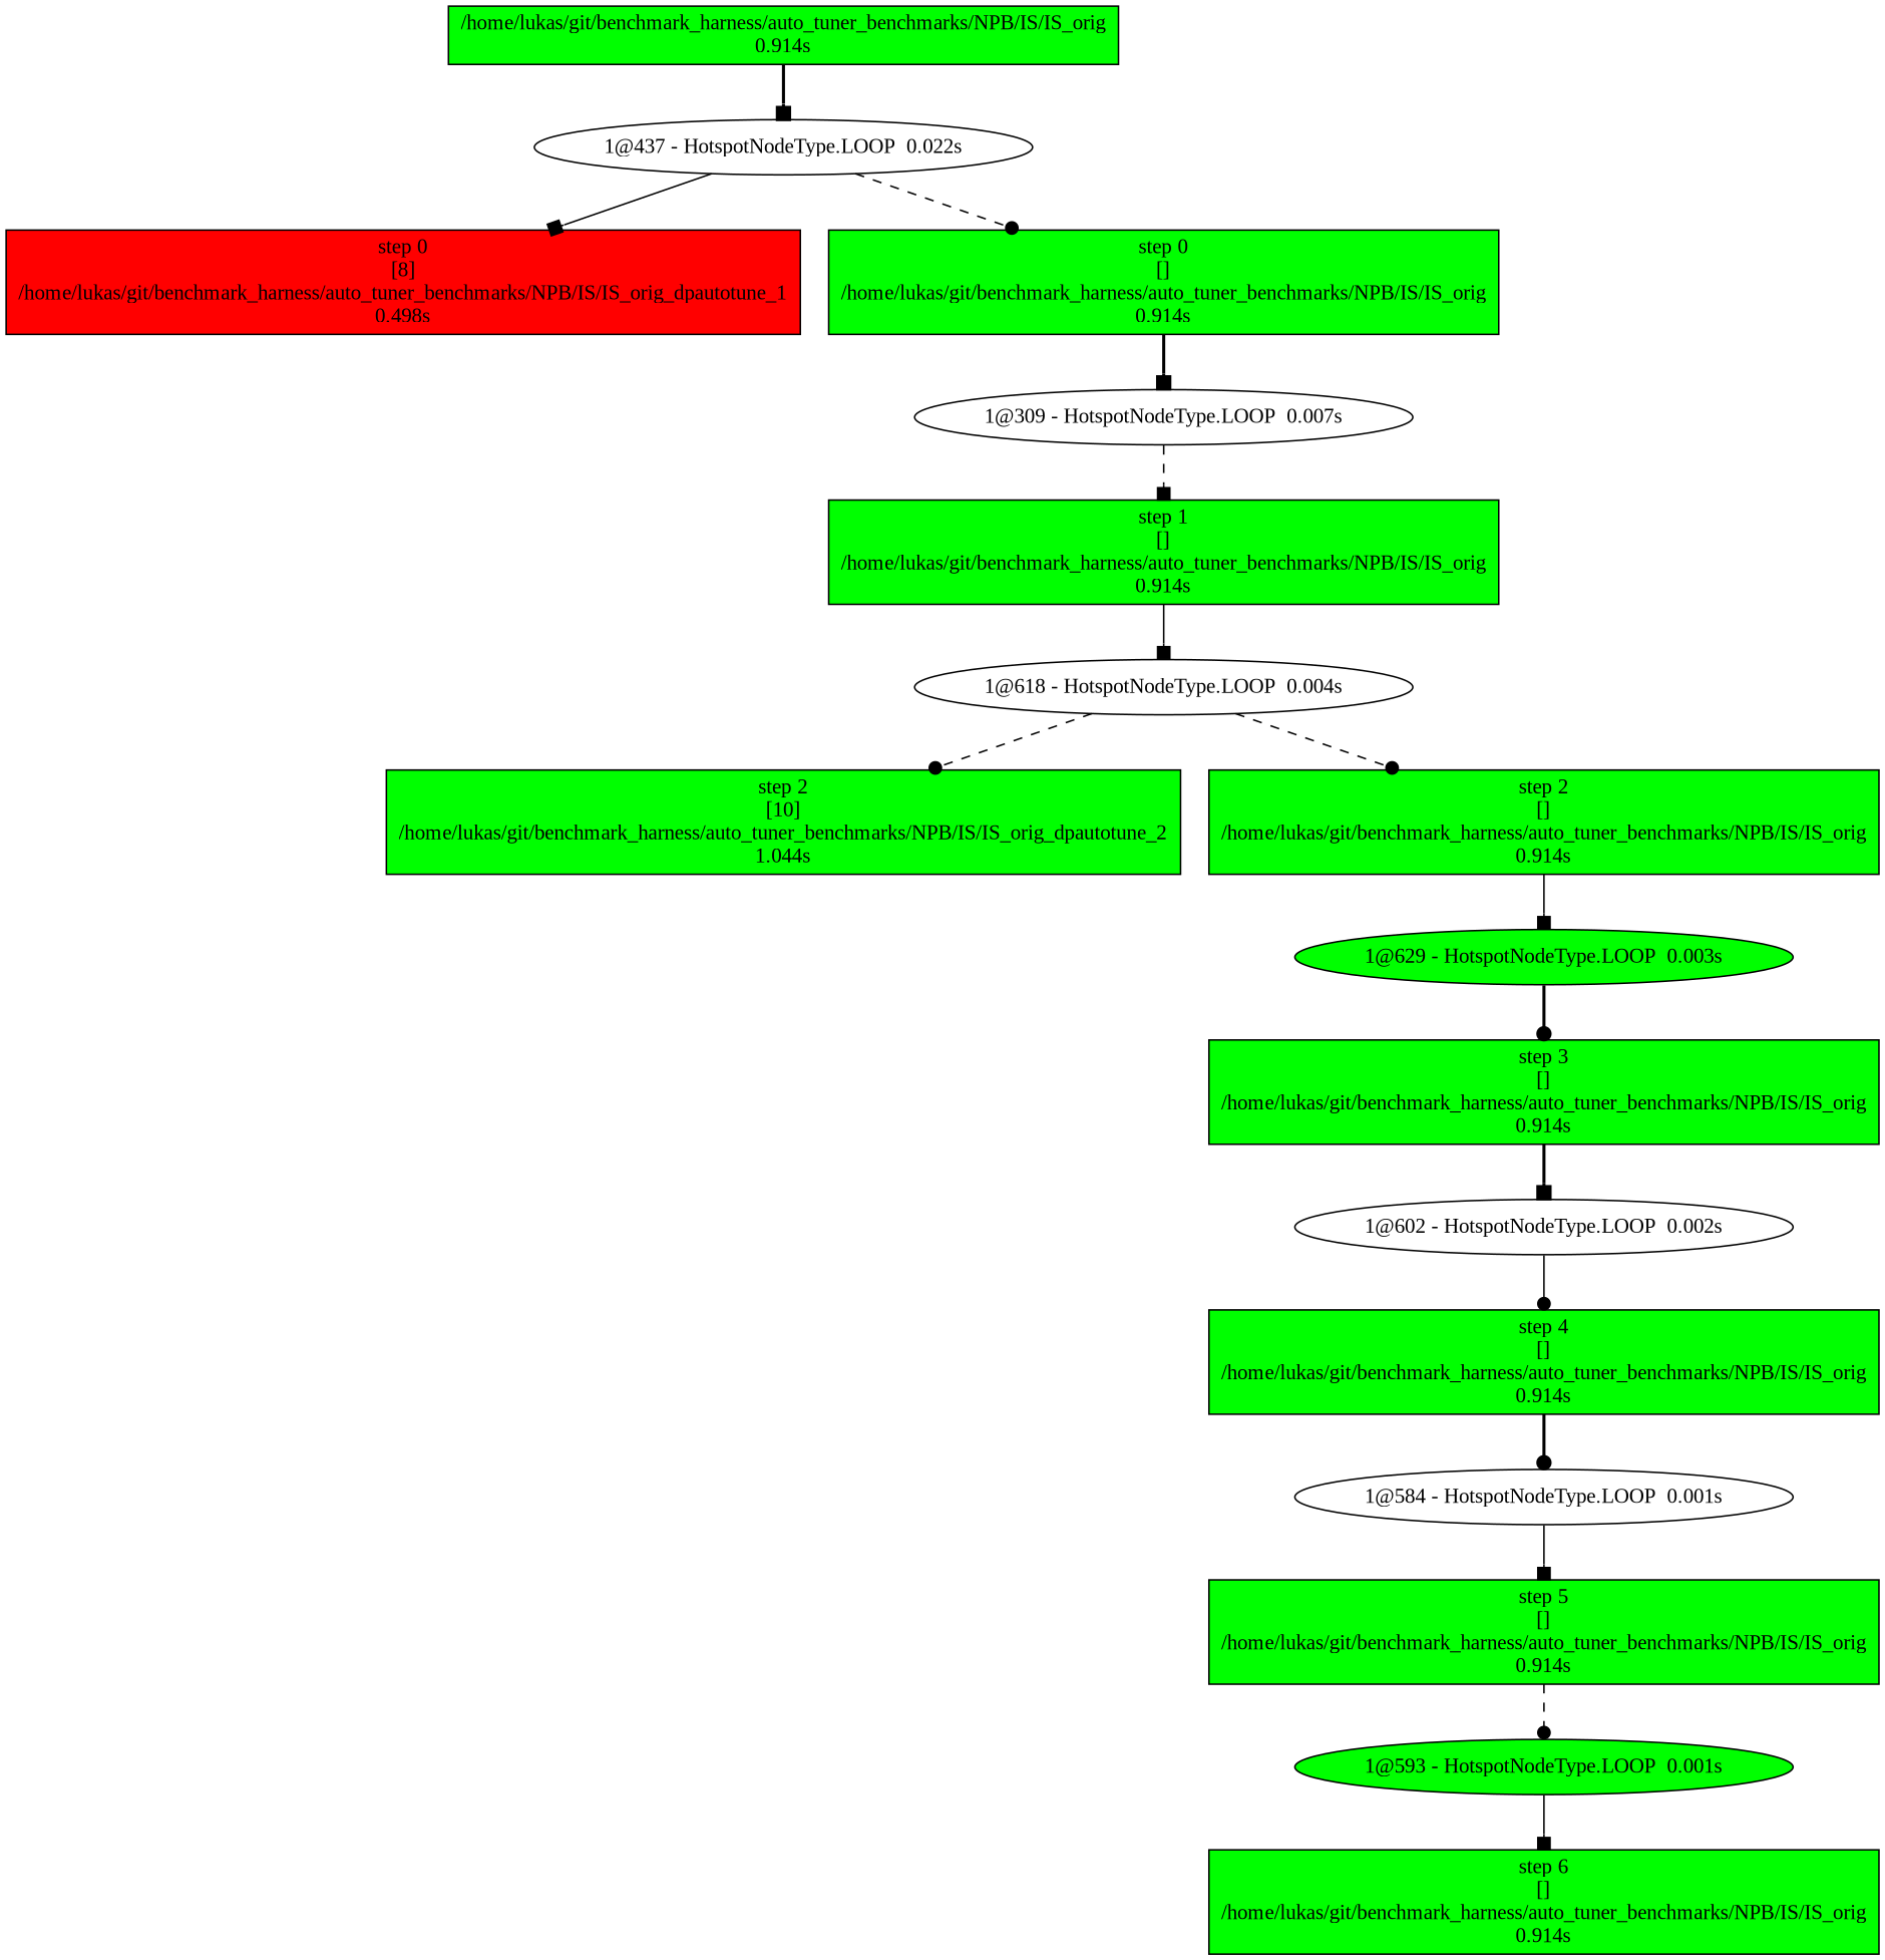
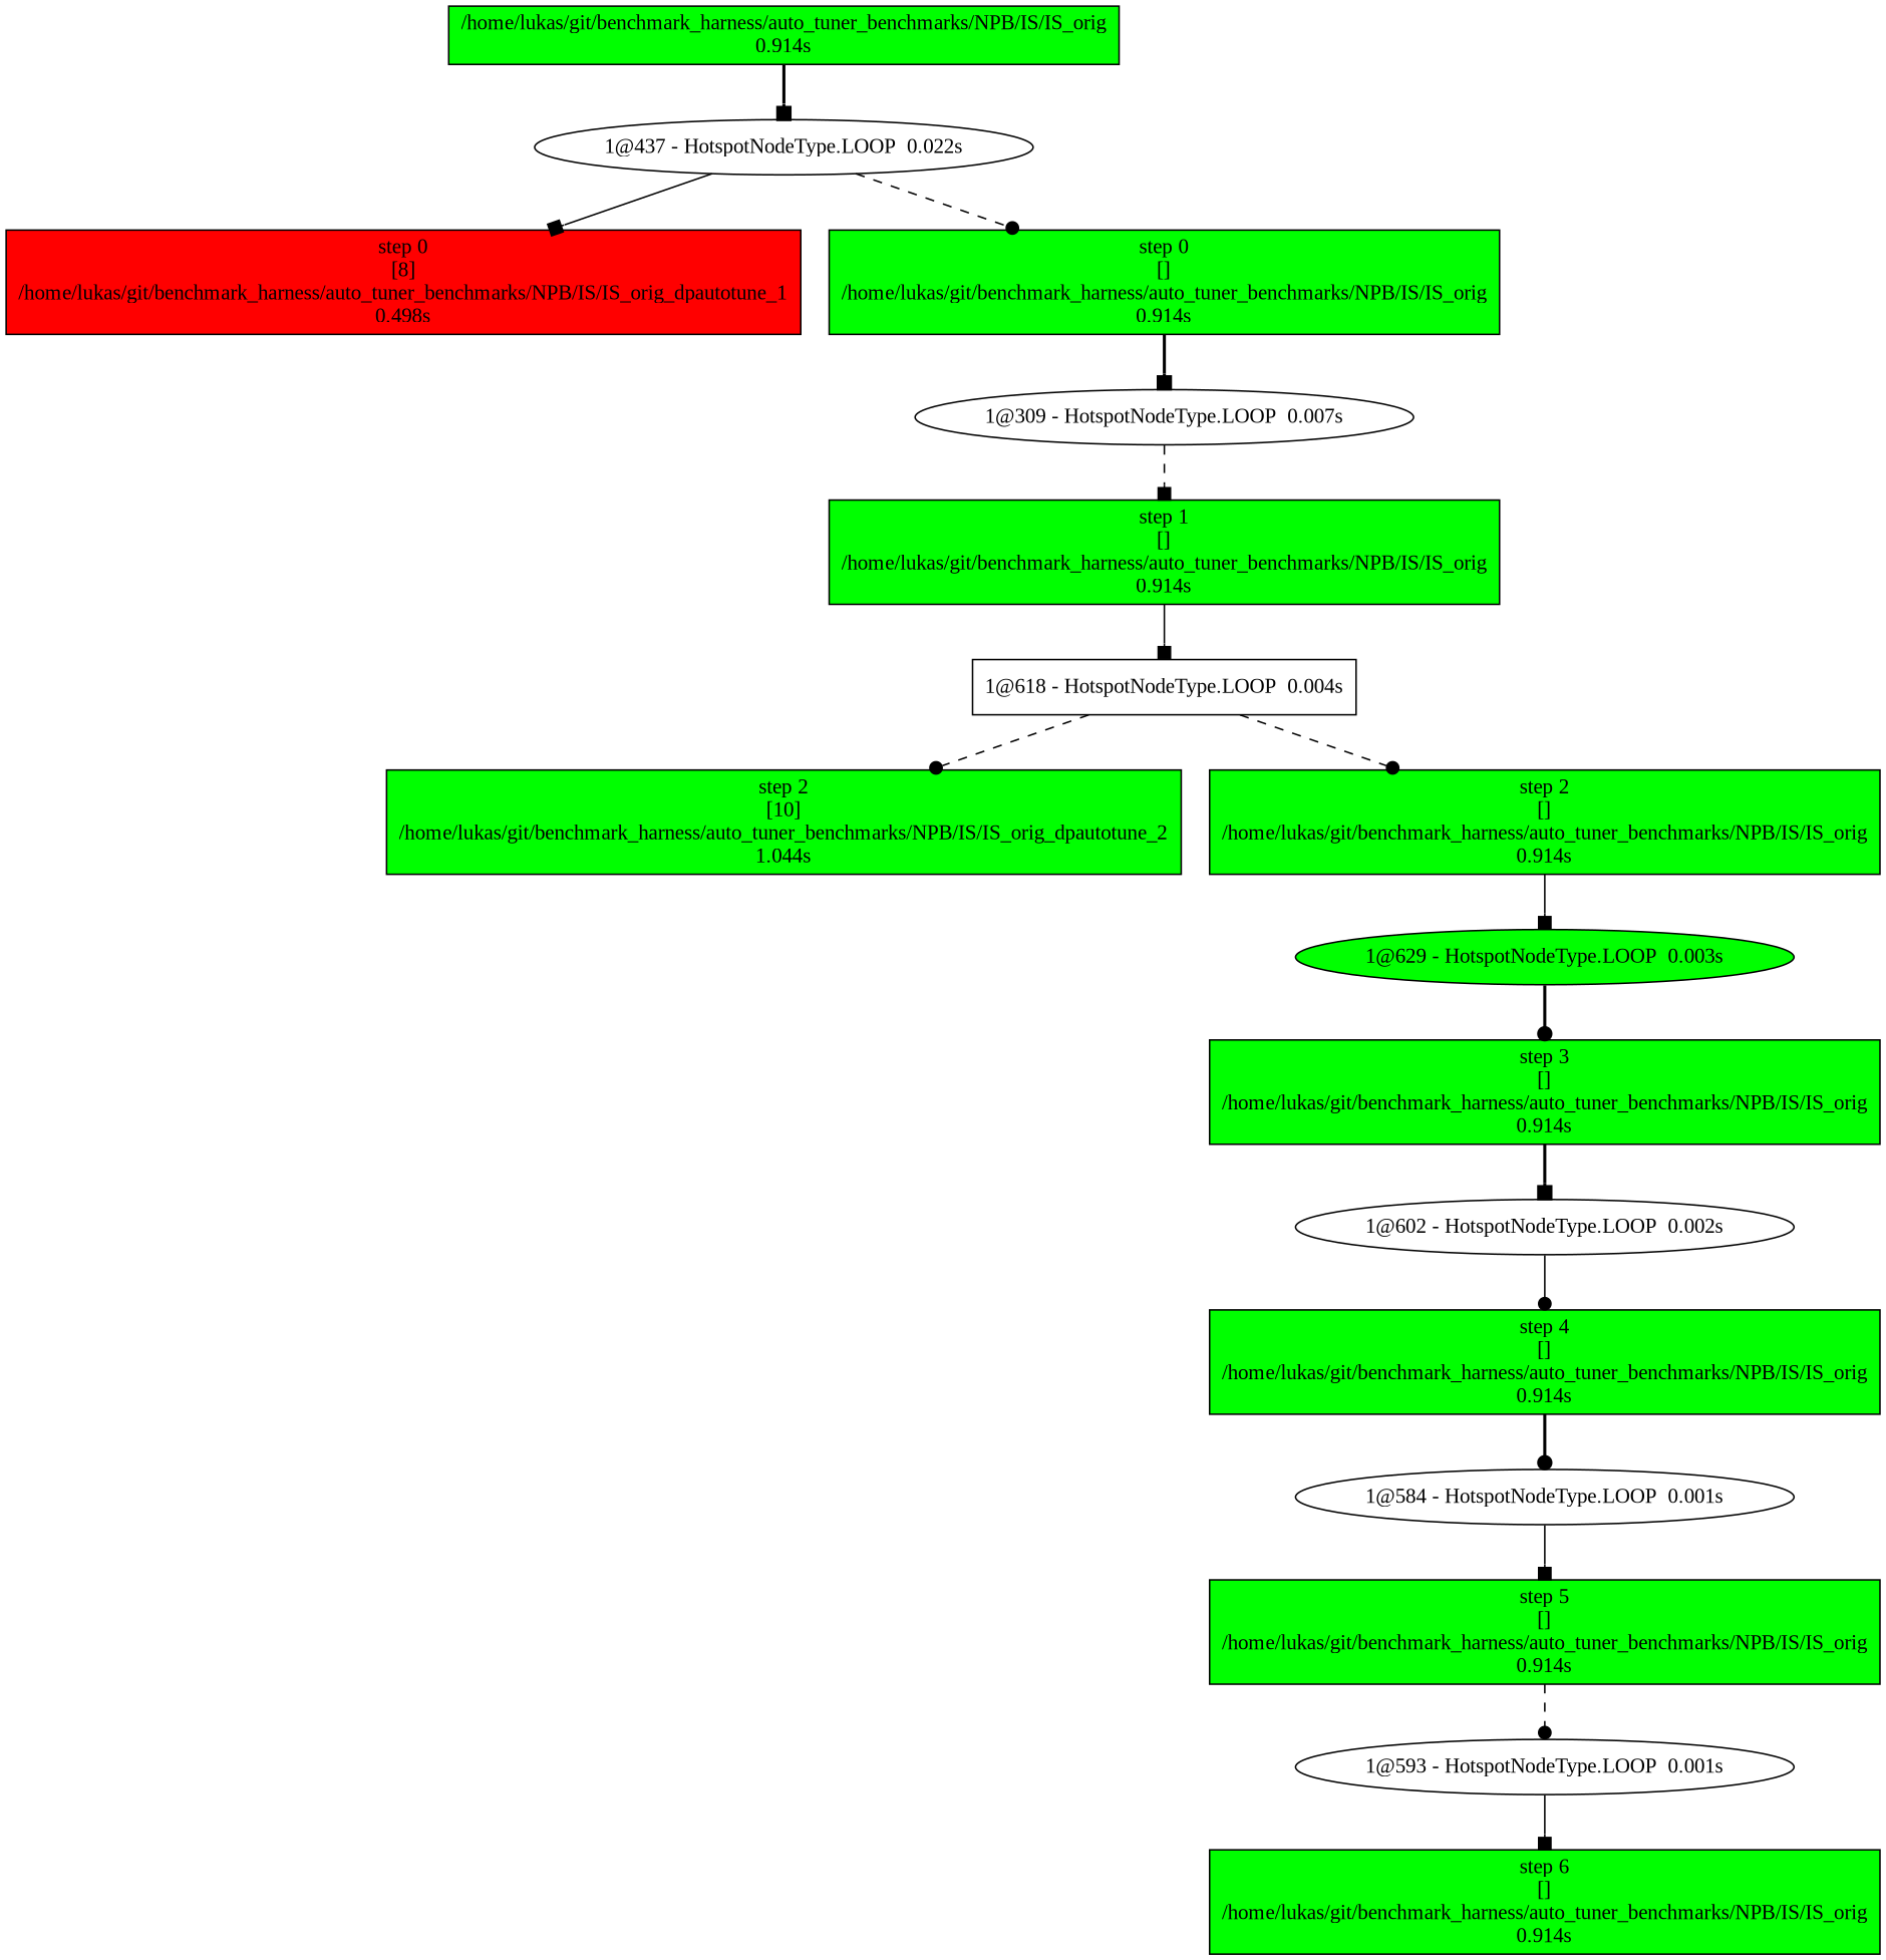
  strict digraph {
    fontname="Liberation Serif"
    node [color=black fillcolor=green fontname="Liberation Serif" style=filled shape=box]
    edge [arrowhead=box fontname="Liberation Serif" style=solid]
    "1@437 - HotspotNodeType.LOOP  0.022s" [fillcolor=white shape=""]
    "/home/lukas/git/benchmark_harness/auto_tuner_benchmarks/NPB/IS/IS_orig\n0.914s"
    "step 0\n[8]\n/home/lukas/git/benchmark_harness/auto_tuner_benchmarks/NPB/IS/IS_orig_dpautotune_1\n0.498s" [fillcolor=red]
    "step 0\n[]\n/home/lukas/git/benchmark_harness/auto_tuner_benchmarks/NPB/IS/IS_orig\n0.914s"
    "1@309 - HotspotNodeType.LOOP  0.007s" [fillcolor=white shape=""]
    "step 1\n[]\n/home/lukas/git/benchmark_harness/auto_tuner_benchmarks/NPB/IS/IS_orig\n0.914s"
-   "1@618 - HotspotNodeType.LOOP  0.004s" [fillcolor=white shape=""]
+   "1@618 - HotspotNodeType.LOOP  0.004s" [fillcolor=white]
    "step 2\n[10]\n/home/lukas/git/benchmark_harness/auto_tuner_benchmarks/NPB/IS/IS_orig_dpautotune_2\n1.044s"
    "step 2\n[]\n/home/lukas/git/benchmark_harness/auto_tuner_benchmarks/NPB/IS/IS_orig\n0.914s"
    "1@629 - HotspotNodeType.LOOP  0.003s" [shape=""]
    "step 3\n[]\n/home/lukas/git/benchmark_harness/auto_tuner_benchmarks/NPB/IS/IS_orig\n0.914s"
    "1@602 - HotspotNodeType.LOOP  0.002s" [fillcolor=white shape=""]
    "step 4\n[]\n/home/lukas/git/benchmark_harness/auto_tuner_benchmarks/NPB/IS/IS_orig\n0.914s"
    "1@584 - HotspotNodeType.LOOP  0.001s" [fillcolor=white shape=""]
    "step 5\n[]\n/home/lukas/git/benchmark_harness/auto_tuner_benchmarks/NPB/IS/IS_orig\n0.914s"
-   "1@593 - HotspotNodeType.LOOP  0.001s" [shape=""]
+   "1@593 - HotspotNodeType.LOOP  0.001s" [fillcolor=white shape=""]
    "step 6\n[]\n/home/lukas/git/benchmark_harness/auto_tuner_benchmarks/NPB/IS/IS_orig\n0.914s"
    "1@437 - HotspotNodeType.LOOP  0.022s" -> "step 0\n[8]\n/home/lukas/git/benchmark_harness/auto_tuner_benchmarks/NPB/IS/IS_orig_dpautotune_1\n0.498s"
    "1@437 - HotspotNodeType.LOOP  0.022s" -> "step 0\n[]\n/home/lukas/git/benchmark_harness/auto_tuner_benchmarks/NPB/IS/IS_orig\n0.914s" [arrowhead=dot style=dashed]
    "/home/lukas/git/benchmark_harness/auto_tuner_benchmarks/NPB/IS/IS_orig\n0.914s" -> "1@437 - HotspotNodeType.LOOP  0.022s" [style=bold]
    "step 0\n[]\n/home/lukas/git/benchmark_harness/auto_tuner_benchmarks/NPB/IS/IS_orig\n0.914s" -> "1@309 - HotspotNodeType.LOOP  0.007s" [style=bold]
    "1@309 - HotspotNodeType.LOOP  0.007s" -> "step 1\n[]\n/home/lukas/git/benchmark_harness/auto_tuner_benchmarks/NPB/IS/IS_orig\n0.914s" [style=dashed]
    "step 1\n[]\n/home/lukas/git/benchmark_harness/auto_tuner_benchmarks/NPB/IS/IS_orig\n0.914s" -> "1@618 - HotspotNodeType.LOOP  0.004s"
    "1@618 - HotspotNodeType.LOOP  0.004s" -> "step 2\n[10]\n/home/lukas/git/benchmark_harness/auto_tuner_benchmarks/NPB/IS/IS_orig_dpautotune_2\n1.044s" [arrowhead=dot style=dashed]
    "1@618 - HotspotNodeType.LOOP  0.004s" -> "step 2\n[]\n/home/lukas/git/benchmark_harness/auto_tuner_benchmarks/NPB/IS/IS_orig\n0.914s" [arrowhead=dot style=dashed]
    "step 2\n[]\n/home/lukas/git/benchmark_harness/auto_tuner_benchmarks/NPB/IS/IS_orig\n0.914s" -> "1@629 - HotspotNodeType.LOOP  0.003s"
    "1@629 - HotspotNodeType.LOOP  0.003s" -> "step 3\n[]\n/home/lukas/git/benchmark_harness/auto_tuner_benchmarks/NPB/IS/IS_orig\n0.914s" [arrowhead=dot style=bold]
    "step 3\n[]\n/home/lukas/git/benchmark_harness/auto_tuner_benchmarks/NPB/IS/IS_orig\n0.914s" -> "1@602 - HotspotNodeType.LOOP  0.002s" [style=bold]
    "1@602 - HotspotNodeType.LOOP  0.002s" -> "step 4\n[]\n/home/lukas/git/benchmark_harness/auto_tuner_benchmarks/NPB/IS/IS_orig\n0.914s" [arrowhead=dot]
    "step 4\n[]\n/home/lukas/git/benchmark_harness/auto_tuner_benchmarks/NPB/IS/IS_orig\n0.914s" -> "1@584 - HotspotNodeType.LOOP  0.001s" [arrowhead=dot style=bold]
    "1@584 - HotspotNodeType.LOOP  0.001s" -> "step 5\n[]\n/home/lukas/git/benchmark_harness/auto_tuner_benchmarks/NPB/IS/IS_orig\n0.914s"
    "step 5\n[]\n/home/lukas/git/benchmark_harness/auto_tuner_benchmarks/NPB/IS/IS_orig\n0.914s" -> "1@593 - HotspotNodeType.LOOP  0.001s" [arrowhead=dot style=dashed]
    "1@593 - HotspotNodeType.LOOP  0.001s" -> "step 6\n[]\n/home/lukas/git/benchmark_harness/auto_tuner_benchmarks/NPB/IS/IS_orig\n0.914s"
  }
